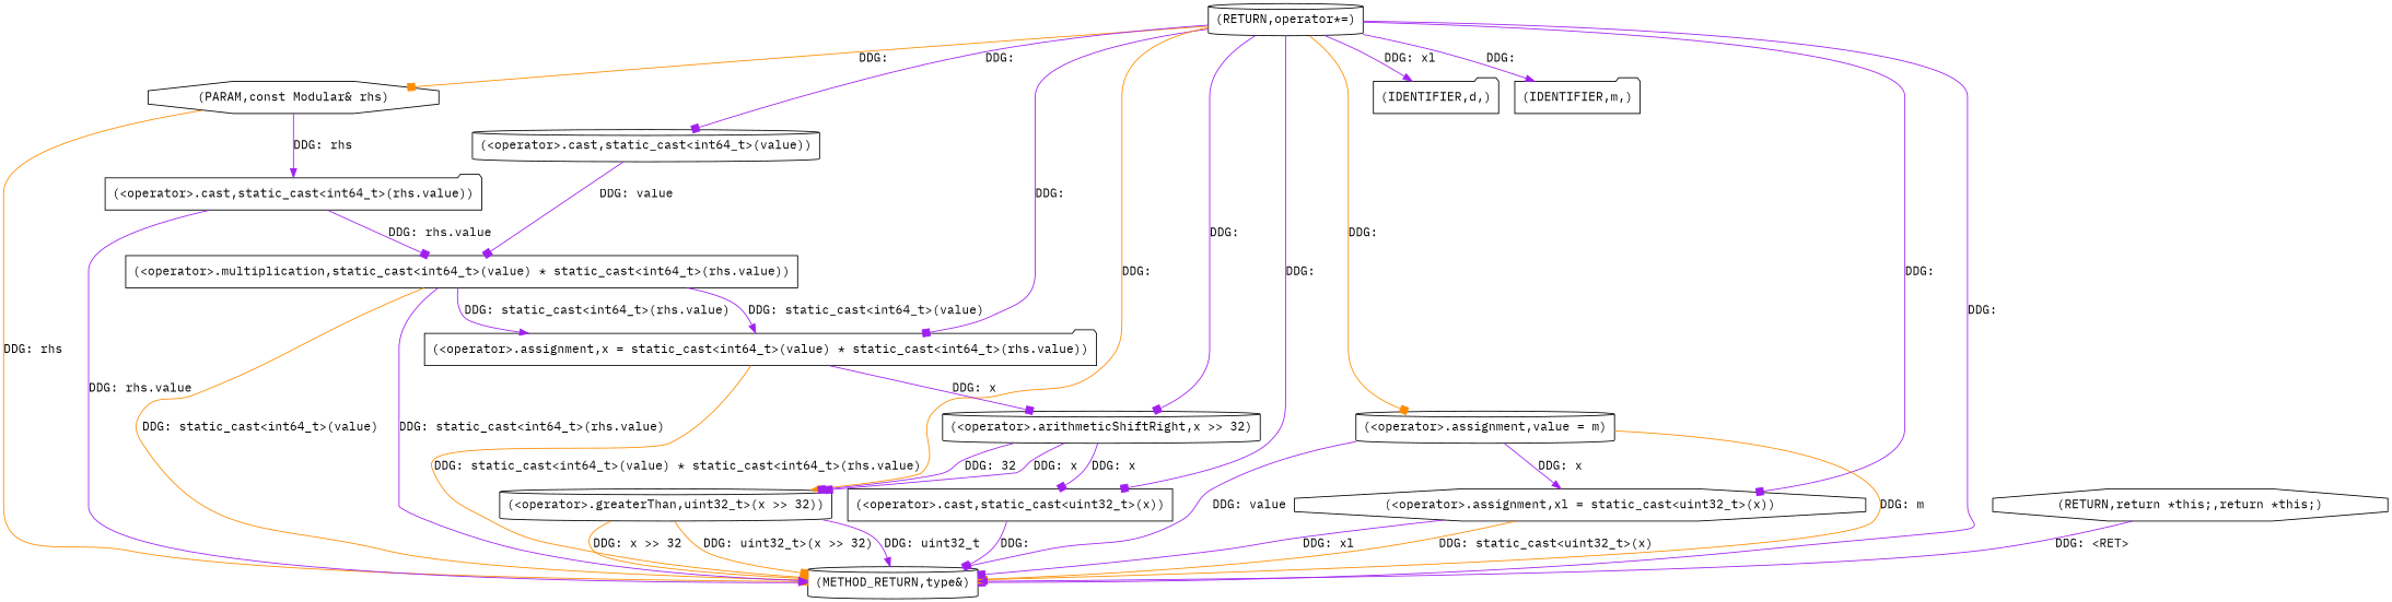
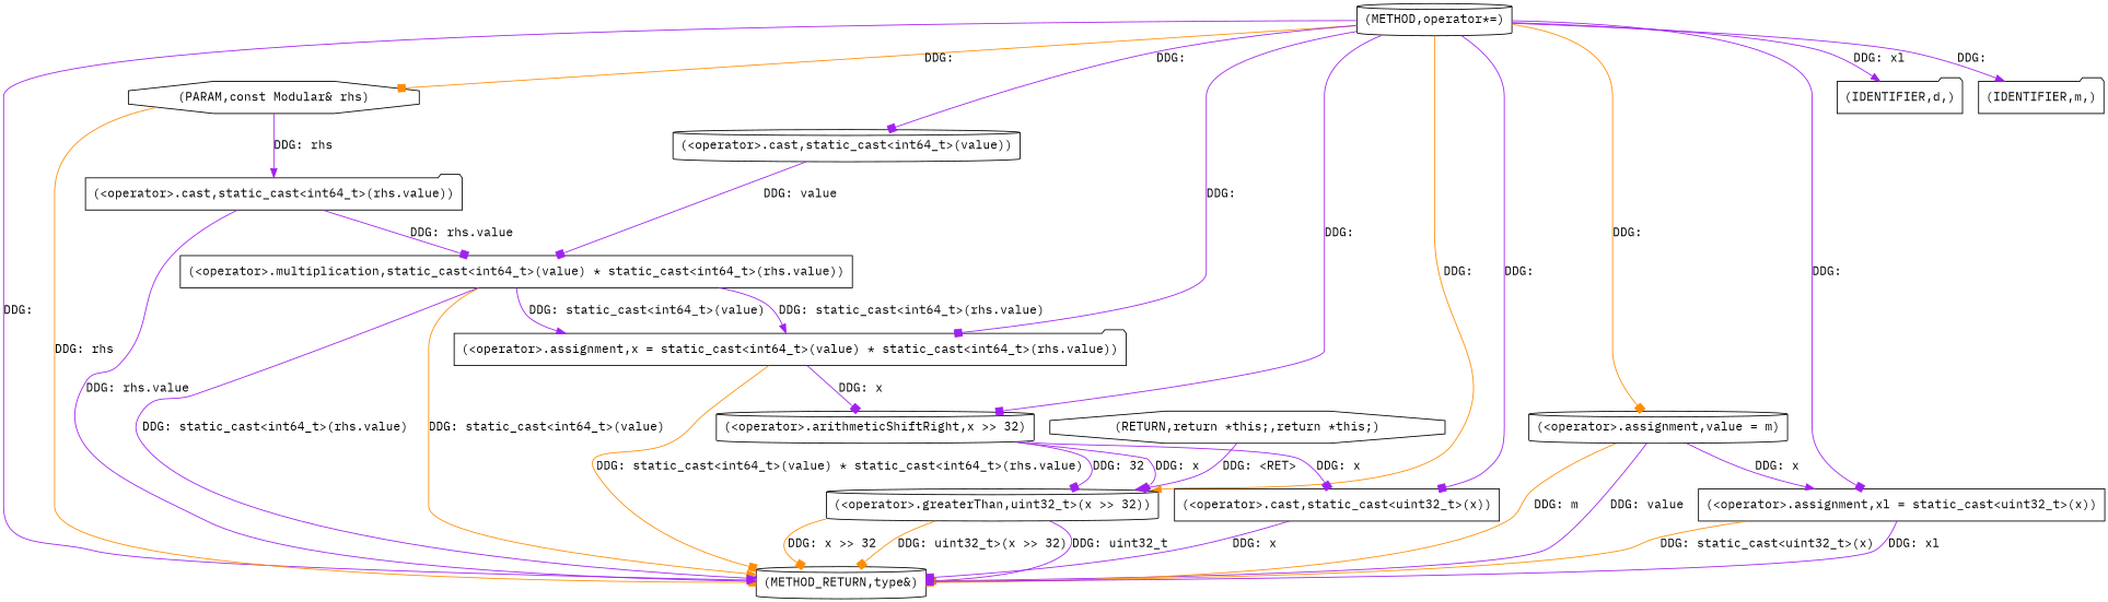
  digraph {
    fontname="IBM Plex Mono"
    node [fontname="IBM Plex Mono" shape=cylinder]
    edge [arrowhead=box color=purple fontname="IBM Plex Mono"]
-   n1 [label="(RETURN,operator*=)"]
+   n1 [label="(METHOD,operator*=)"]
    n2 [label="(PARAM,const Modular& rhs)" shape=octagon]
    n3 [label="(<operator>.assignment,x = static_cast<int64_t>(value) * static_cast<int64_t>(rhs.value))" shape=folder]
    n4 [label="(<operator>.assignment,value = m)"]
    n5 [label="(<operator>.greaterThan,uint32_t>(x >> 32))"]
-   n6 [label="(<operator>.assignment,xl = static_cast<uint32_t>(x))" shape=octagon]
+   n6 [label="(<operator>.assignment,xl = static_cast<uint32_t>(x))" shape=box]
    n7 [label="(<operator>.cast,static_cast<int64_t>(value))"]
    n8 [label="(<operator>.arithmeticShiftRight,x >> 32)"]
    n9 [label="(IDENTIFIER,d,)" shape=folder]
    n10 [label="(IDENTIFIER,m,)" shape=folder]
    n11 [label="(<operator>.cast,static_cast<uint32_t>(x))" shape=box]
    n12 [label="(METHOD_RETURN,type&)"]
    n13 [label="(<operator>.cast,static_cast<int64_t>(rhs.value))" shape=folder]
    n14 [label="(RETURN,return *this;,return *this;)" shape=octagon]
    n15 [label="(<operator>.multiplication,static_cast<int64_t>(value) * static_cast<int64_t>(rhs.value))" shape=box]
    n1 -> n2 [color=darkorange label="DDG: "]
    n1 -> n3 [label="DDG: "]
    n1 -> n4 [color=darkorange label="DDG: "]
    n1 -> n5 [arrowhead=normal color=darkorange label="DDG: "]
    n1 -> n6 [label="DDG: "]
    n1 -> n7 [label="DDG: "]
    n1 -> n8 [label="DDG: "]
    n1 -> n9 [arrowhead=normal label="DDG: xl"]
    n1 -> n10 [arrowhead=normal label="DDG: "]
    n1 -> n11 [label="DDG: "]
    n1 -> n12 [label="DDG: "]
    n2 -> n12 [color=darkorange label="DDG: rhs"]
    n2 -> n13 [arrowhead=normal label="DDG: rhs"]
    n3 -> n8 [label="DDG: x"]
    n3 -> n12 [color=darkorange label="DDG: static_cast<int64_t>(value) * static_cast<int64_t>(rhs.value)"]
    n4 -> n6 [arrowhead=normal label="DDG: x"]
    n4 -> n12 [arrowhead=normal label="DDG: value"]
    n4 -> n12 [color=darkorange label="DDG: m"]
    n5 -> n12 [color=darkorange label="DDG: x >> 32"]
    n5 -> n12 [color=darkorange label="DDG: uint32_t>(x >> 32)"]
    n5 -> n12 [arrowhead=normal label="DDG: uint32_t"]
    n6 -> n12 [arrowhead=normal color=darkorange label="DDG: static_cast<uint32_t>(x)"]
    n6 -> n12 [label="DDG: xl"]
    n7 -> n15 [label="DDG: value"]
    n8 -> n5 [label="DDG: 32"]
    n8 -> n5 [label="DDG: x"]
    n8 -> n11 [label="DDG: x"]
-   n11 -> n12 [label="DDG: "]
+   n11 -> n12 [label="DDG: x"]
    n13 -> n12 [arrowhead=normal label="DDG: rhs.value"]
    n13 -> n15 [label="DDG: rhs.value"]
-   n14 -> n12 [arrowhead=normal label="DDG: <RET>"]
+   n14 -> n5 [arrowhead=normal label="DDG: <RET>"]
    n15 -> n3 [arrowhead=normal label="DDG: static_cast<int64_t>(value)"]
    n15 -> n3 [arrowhead=normal label="DDG: static_cast<int64_t>(rhs.value)"]
    n15 -> n12 [arrowhead=normal color=darkorange label="DDG: static_cast<int64_t>(value)"]
    n15 -> n12 [arrowhead=normal label="DDG: static_cast<int64_t>(rhs.value)"]
  }
